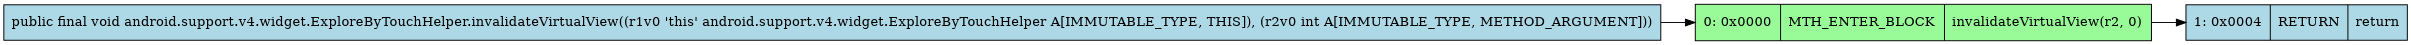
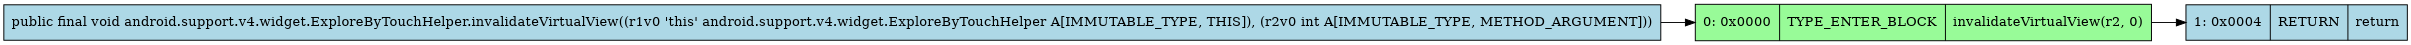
  digraph {
    rankdir=LR
    node [shape=record style=filled fillcolor=lightblue]
-   n1 [label="{0\:\ 0x0000|MTH_ENTER_BLOCK\l|invalidateVirtualView(r2, 0)\l}" fillcolor=palegreen]
+   n1 [label="{0\:\ 0x0000|TYPE_ENTER_BLOCK\l|invalidateVirtualView(r2, 0)\l}" fillcolor=palegreen]
    n2 [label="{1\:\ 0x0004|RETURN\l|return\l}"]
    n3 [label="{public final void android.support.v4.widget.ExploreByTouchHelper.invalidateVirtualView((r1v0 'this' android.support.v4.widget.ExploreByTouchHelper A[IMMUTABLE_TYPE, THIS]), (r2v0 int A[IMMUTABLE_TYPE, METHOD_ARGUMENT])) }"]
    n1 -> n2
    n3 -> n1
  }
